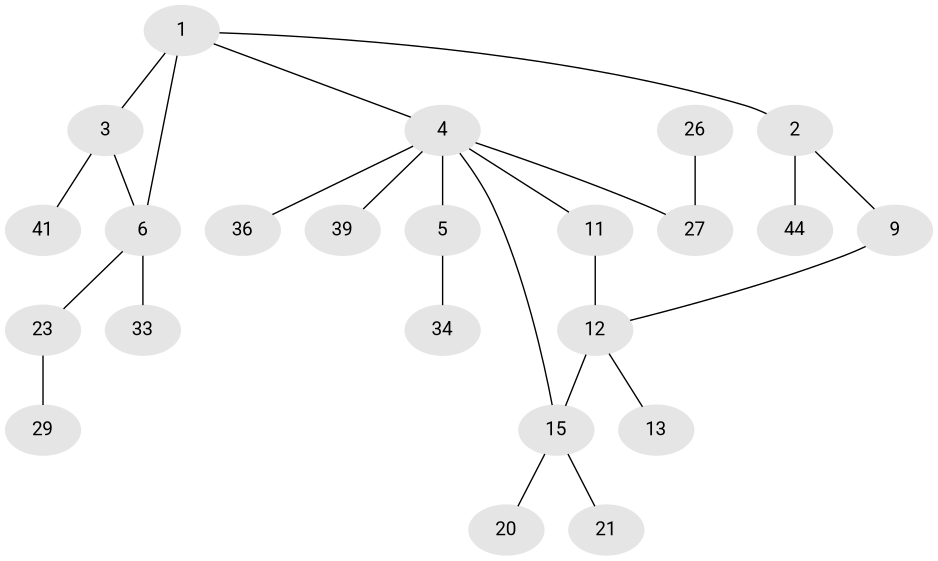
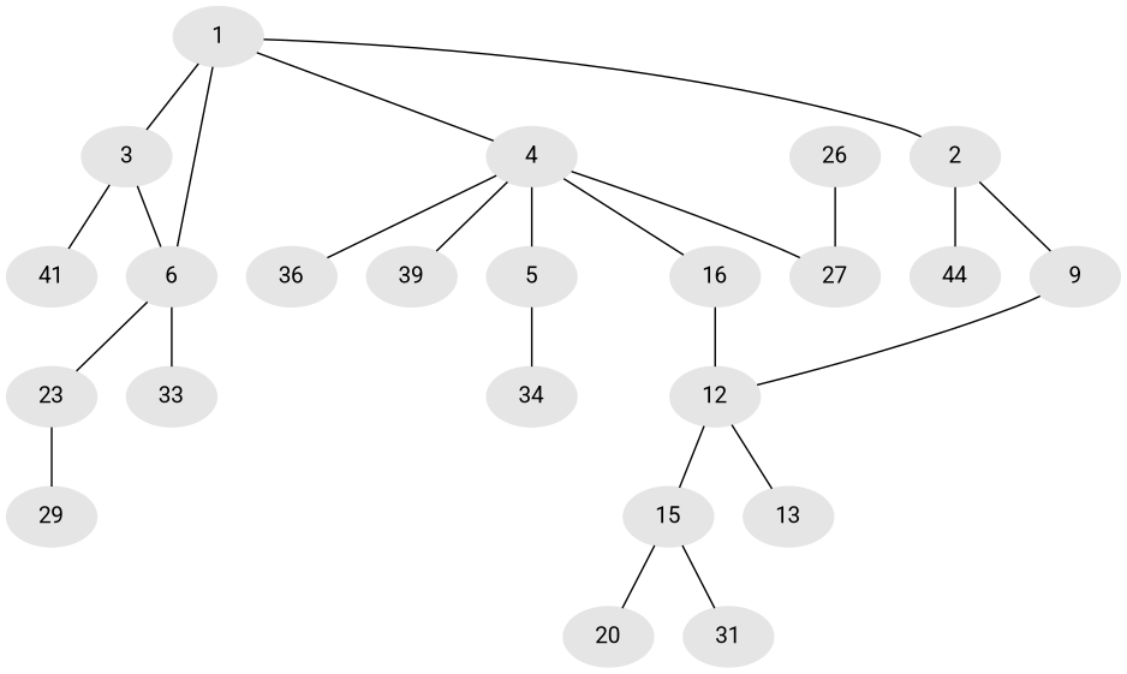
  graph {
    fontname=Roboto
    node [color=gray90 fontname=Roboto style=filled]
    edge [fontname=Roboto]
    1 [super="+28"]
    2 [super="+7"]
    3
    4 [super="+10+30"]
    6 [super="+32+8"]
    9
    44
    41
    5 [super="+14"]
-   11
+   11 [label=16]
    15 [super="+19+17"]
    27 [super="+37"]
    36
    39
    23
    33
    12 [super="+31"]
    34
    20
-   21
+   21 [label=31]
    29 [super="+50"]
    13
    26
    1 -- 2
    1 -- 3 [weight=2]
    1 -- 4
    1 -- 6 [weight=2]
    2 -- 9
    2 -- 44
    3 -- 6
    3 -- 41
    4 -- 5
    4 -- 11
-   4 -- 15
    4 -- 27
    4 -- 36
    4 -- 39
    6 -- 23
    6 -- 33 [weight=2]
    9 -- 12
    5 -- 34
    11 -- 12
    15 -- 20
    15 -- 21
    23 -- 29
    12 -- 15 [weight=2]
    12 -- 13
    26 -- 27
  }
